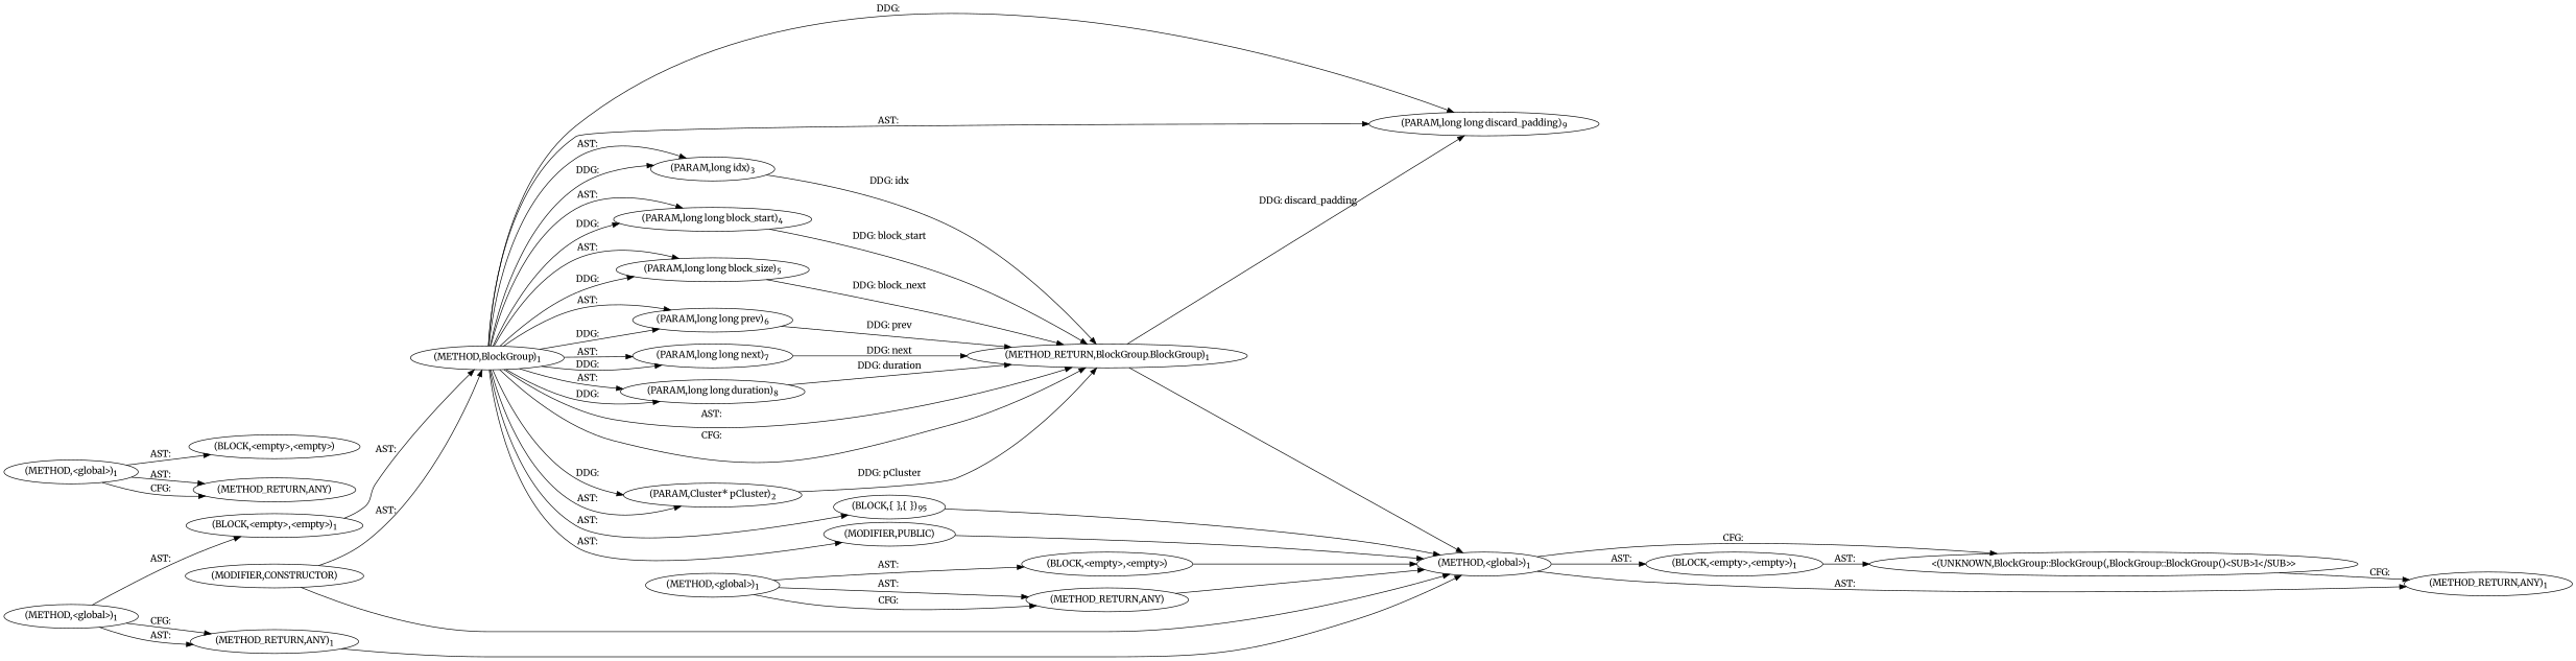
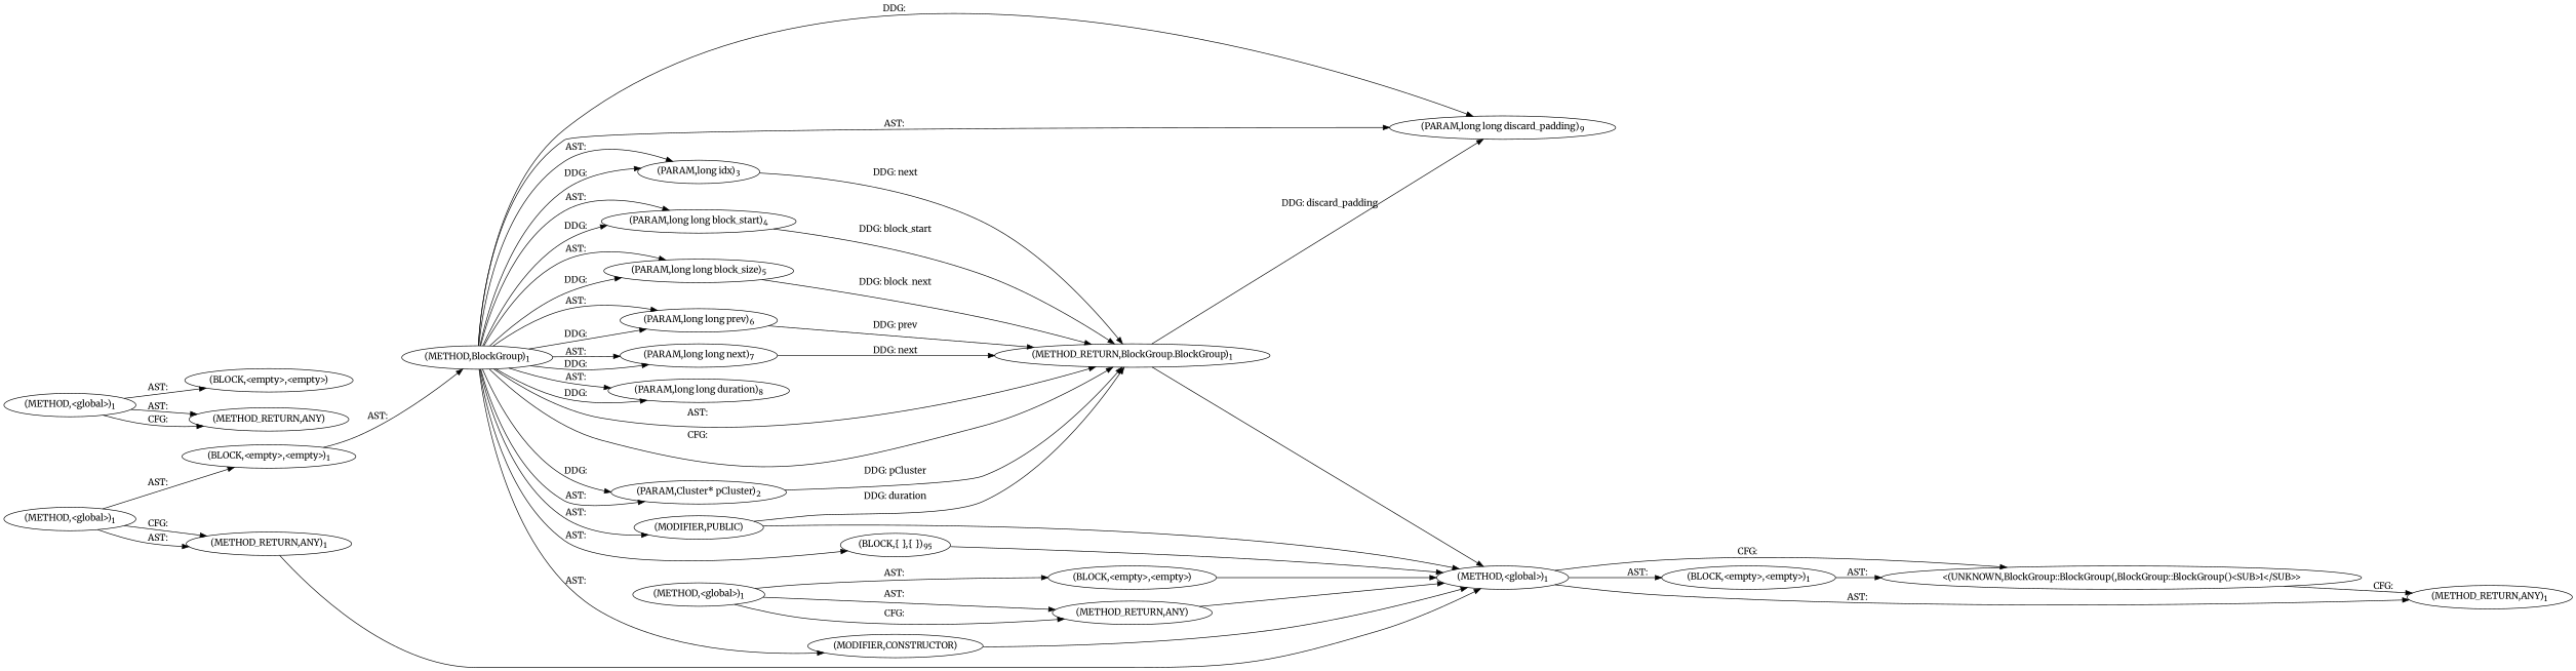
  digraph {
    fontname=Merriweather
    rankdir=LR
    node [fontname=Merriweather]
    edge [fontname=Merriweather]
    n1 [label=<(METHOD,&lt;global&gt;)<SUB>1</SUB>>]
    n2 [label=<(BLOCK,&lt;empty&gt;,&lt;empty&gt;)<SUB>1</SUB>>]
    n3 [label=<(METHOD_RETURN,ANY)<SUB>1</SUB>>]
    n4 [label=<(METHOD,BlockGroup)<SUB>1</SUB>>]
    n5 [label=<(METHOD,&lt;global&gt;)<SUB>1</SUB>>]
    n6 [label=<(PARAM,Cluster* pCluster)<SUB>2</SUB>>]
    n7 [label=<(PARAM,long idx)<SUB>3</SUB>>]
    n8 [label=<(PARAM,long long block_start)<SUB>4</SUB>>]
    n9 [label=<(PARAM,long long block_size)<SUB>5</SUB>>]
    n10 [label=<(PARAM,long long prev)<SUB>6</SUB>>]
    n11 [label=<(PARAM,long long next)<SUB>7</SUB>>]
    n12 [label=<(PARAM,long long duration)<SUB>8</SUB>>]
    n13 [label=<(PARAM,long long discard_padding)<SUB>9</SUB>>]
    n14 [label=<(BLOCK,{ },{ })<SUB>95</SUB>>]
    n15 [label=<(MODIFIER,CONSTRUCTOR)>]
    n16 [label=<(MODIFIER,PUBLIC)>]
    n17 [label=<(METHOD_RETURN,BlockGroup.BlockGroup)<SUB>1</SUB>>]
    n18 [label=<(BLOCK,&lt;empty&gt;,&lt;empty&gt;)<SUB>1</SUB>>]
    n19 [label="<(UNKNOWN,BlockGroup::BlockGroup(,BlockGroup::BlockGroup()<SUB>1</SUB>>"]
    n20 [label=<(METHOD_RETURN,ANY)<SUB>1</SUB>>]
    n21 [label=<(METHOD,&lt;global&gt;)<SUB>1</SUB>>]
    n22 [label=<(BLOCK,&lt;empty&gt;,&lt;empty&gt;)>]
    n23 [label=<(METHOD_RETURN,ANY)>]
    n24 [label=<(METHOD,&lt;global&gt;)<SUB>1</SUB>>]
    n25 [label=<(BLOCK,&lt;empty&gt;,&lt;empty&gt;)>]
    n26 [label=<(METHOD_RETURN,ANY)>]
    n1 -> n2 [label="AST: "]
    n1 -> n3 [label="AST: "]
    n1 -> n3 [label="CFG: "]
    n2 -> n4 [label="AST: "]
    n3 -> n5
    n4 -> n6 [label="AST: "]
    n4 -> n6 [label="DDG: "]
    n4 -> n7 [label="AST: "]
    n4 -> n7 [label="DDG: "]
    n4 -> n8 [label="AST: "]
    n4 -> n8 [label="DDG: "]
    n4 -> n9 [label="AST: "]
    n4 -> n9 [label="DDG: "]
    n4 -> n10 [label="AST: "]
    n4 -> n10 [label="DDG: "]
    n4 -> n11 [label="AST: "]
    n4 -> n11 [label="DDG: "]
    n4 -> n12 [label="AST: "]
    n4 -> n12 [label="DDG: "]
    n4 -> n13 [label="AST: "]
    n4 -> n13 [label="DDG: "]
    n4 -> n14 [label="AST: "]
-   n15 -> n4 [label="AST: "]
+   n4 -> n15 [label="AST: "]
    n4 -> n16 [label="AST: "]
    n4 -> n17 [label="AST: "]
    n4 -> n17 [label="CFG: "]
    n5 -> n18 [label="AST: "]
    n5 -> n19 [label="CFG: "]
    n5 -> n20 [label="AST: "]
    n6 -> n17 [label="DDG: pCluster"]
-   n7 -> n17 [label="DDG: idx"]
+   n7 -> n17 [label="DDG: next"]
    n8 -> n17 [label="DDG: block_start"]
    n9 -> n17 [label="DDG: block_next"]
    n10 -> n17 [label="DDG: prev"]
    n11 -> n17 [label="DDG: next"]
-   n12 -> n17 [label="DDG: duration"]
+   n16 -> n17 [label="DDG: duration"]
    n14 -> n5
    n15 -> n5
    n16 -> n5
    n17 -> n5
    n17 -> n13 [label="DDG: discard_padding"]
    n18 -> n19 [label="AST: "]
    n19 -> n20 [label="CFG: "]
    n21 -> n22 [label="AST: "]
    n21 -> n23 [label="AST: "]
    n21 -> n23 [label="CFG: "]
    n22 -> n5
    n23 -> n5
    n24 -> n25 [label="AST: "]
    n24 -> n26 [label="AST: "]
    n24 -> n26 [label="CFG: "]
  }
